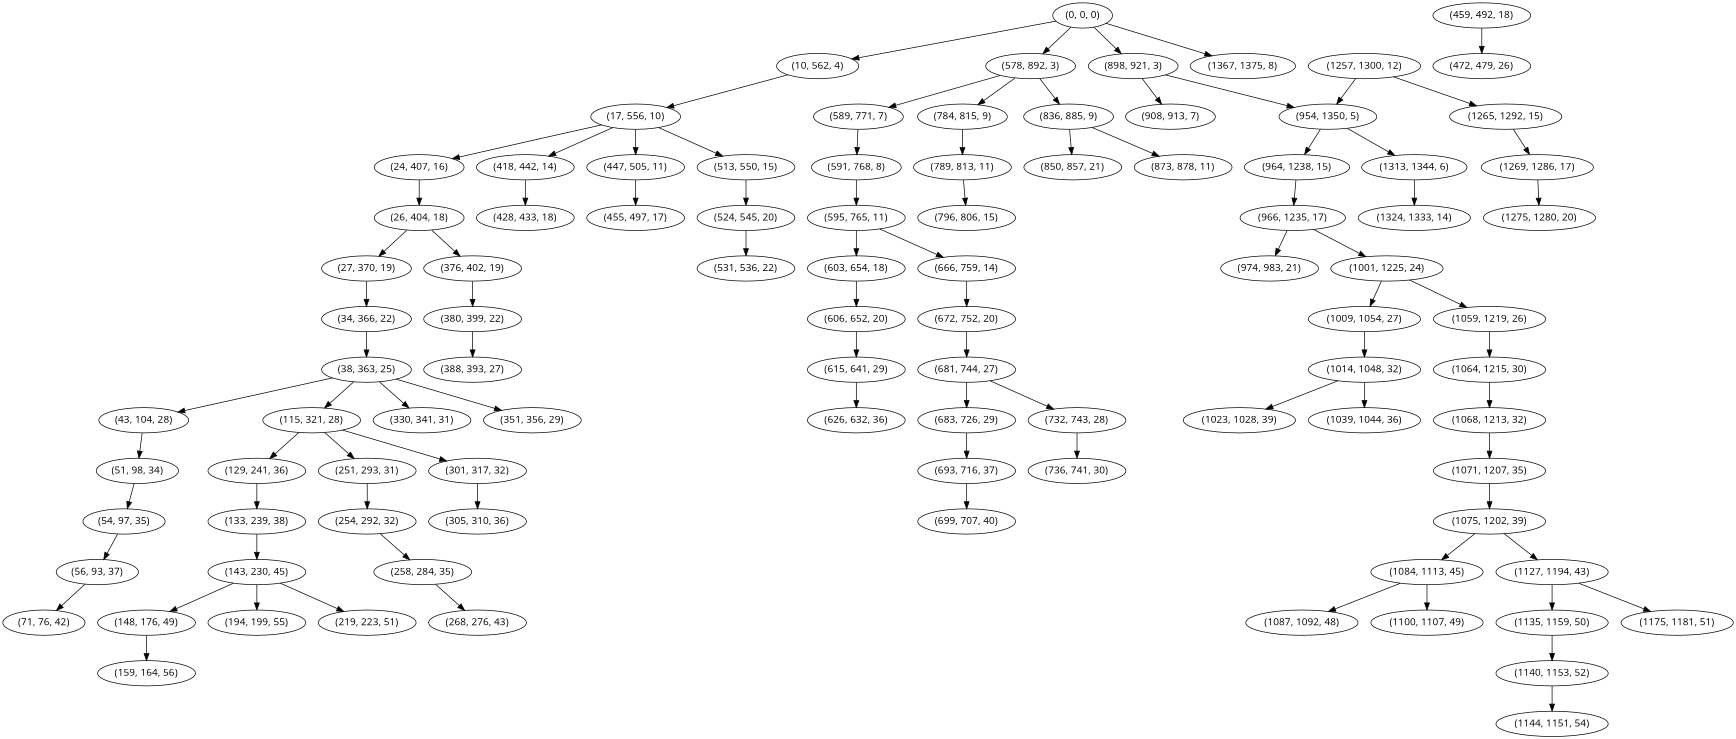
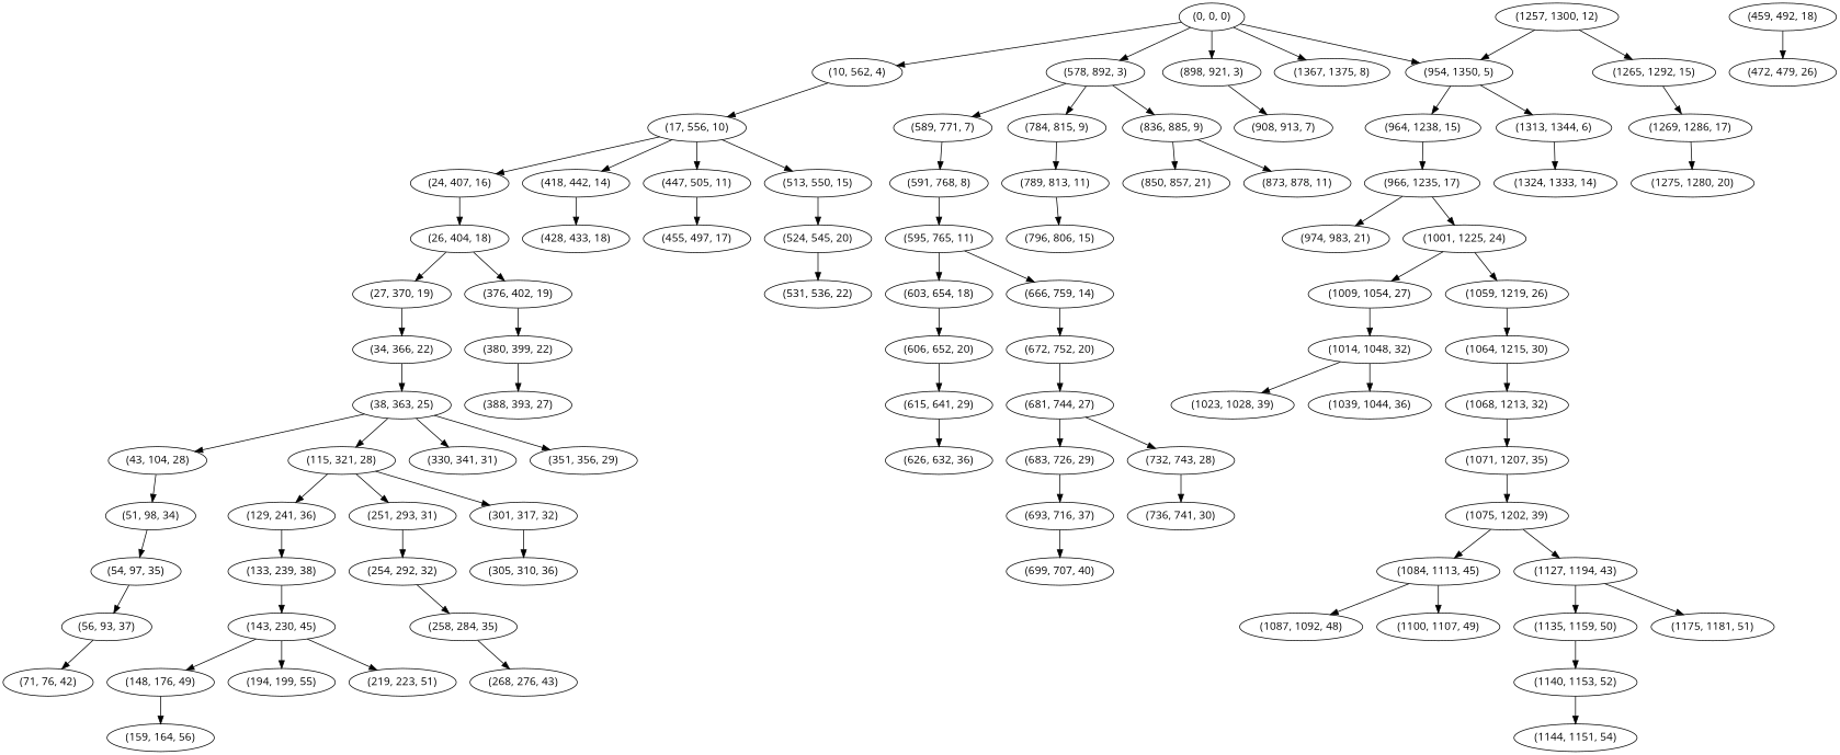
  digraph {
    fontname="Open Sans"
    node [fontname="Open Sans"]
    edge [fontname="Open Sans"]
    "(0, 0, 0)"
    "(10, 562, 4)"
    "(578, 892, 3)"
    "(898, 921, 3)"
    "(954, 1350, 5)"
    "(1367, 1375, 8)"
    "(17, 556, 10)"
    "(589, 771, 7)"
    "(784, 815, 9)"
    "(836, 885, 9)"
    "(908, 913, 7)"
    "(964, 1238, 15)"
    "(1313, 1344, 6)"
    "(24, 407, 16)"
    "(418, 442, 14)"
    "(447, 505, 11)"
    "(513, 550, 15)"
    "(26, 404, 18)"
    "(428, 433, 18)"
    "(455, 497, 17)"
    "(524, 545, 20)"
    "(27, 370, 19)"
    "(376, 402, 19)"
    "(34, 366, 22)"
    "(380, 399, 22)"
    "(38, 363, 25)"
    "(43, 104, 28)"
    "(115, 321, 28)"
    "(330, 341, 31)"
    "(351, 356, 29)"
    "(51, 98, 34)"
    "(129, 241, 36)"
    "(251, 293, 31)"
    "(301, 317, 32)"
    "(54, 97, 35)"
    "(56, 93, 37)"
    "(71, 76, 42)"
    "(133, 239, 38)"
    "(254, 292, 32)"
    "(305, 310, 36)"
    "(143, 230, 45)"
    "(148, 176, 49)"
    "(194, 199, 55)"
    "(219, 223, 51)"
    "(159, 164, 56)"
    "(258, 284, 35)"
    "(268, 276, 43)"
    "(388, 393, 27)"
    "(459, 492, 18)"
    "(472, 479, 26)"
    "(531, 536, 22)"
    "(591, 768, 8)"
    "(789, 813, 11)"
    "(850, 857, 21)"
    "(873, 878, 11)"
    "(595, 765, 11)"
    "(603, 654, 18)"
    "(666, 759, 14)"
    "(606, 652, 20)"
    "(672, 752, 20)"
    "(615, 641, 29)"
    "(626, 632, 36)"
    "(681, 744, 27)"
    "(683, 726, 29)"
    "(732, 743, 28)"
    "(693, 716, 37)"
    "(736, 741, 30)"
    "(699, 707, 40)"
    "(796, 806, 15)"
    "(966, 1235, 17)"
    "(1257, 1300, 12)"
    "(1265, 1292, 15)"
    "(1324, 1333, 14)"
    "(974, 983, 21)"
    "(1001, 1225, 24)"
    "(1009, 1054, 27)"
    "(1059, 1219, 26)"
    "(1014, 1048, 32)"
    "(1064, 1215, 30)"
    "(1023, 1028, 39)"
    "(1039, 1044, 36)"
    "(1068, 1213, 32)"
    "(1071, 1207, 35)"
    "(1075, 1202, 39)"
    "(1084, 1113, 45)"
    "(1127, 1194, 43)"
    "(1087, 1092, 48)"
    "(1100, 1107, 49)"
    "(1135, 1159, 50)"
    "(1175, 1181, 51)"
    "(1140, 1153, 52)"
    "(1144, 1151, 54)"
    "(1269, 1286, 17)"
    "(1275, 1280, 20)"
    "(0, 0, 0)" -> "(10, 562, 4)"
    "(0, 0, 0)" -> "(578, 892, 3)"
    "(0, 0, 0)" -> "(898, 921, 3)"
-   "(898, 921, 3)" -> "(954, 1350, 5)"
+   "(0, 0, 0)" -> "(954, 1350, 5)"
    "(0, 0, 0)" -> "(1367, 1375, 8)"
    "(10, 562, 4)" -> "(17, 556, 10)"
    "(578, 892, 3)" -> "(589, 771, 7)"
    "(578, 892, 3)" -> "(784, 815, 9)"
    "(578, 892, 3)" -> "(836, 885, 9)"
    "(898, 921, 3)" -> "(908, 913, 7)"
    "(954, 1350, 5)" -> "(964, 1238, 15)"
    "(954, 1350, 5)" -> "(1313, 1344, 6)"
    "(17, 556, 10)" -> "(24, 407, 16)"
    "(17, 556, 10)" -> "(418, 442, 14)"
    "(17, 556, 10)" -> "(447, 505, 11)"
    "(17, 556, 10)" -> "(513, 550, 15)"
    "(589, 771, 7)" -> "(591, 768, 8)"
    "(784, 815, 9)" -> "(789, 813, 11)"
    "(836, 885, 9)" -> "(850, 857, 21)"
    "(836, 885, 9)" -> "(873, 878, 11)"
    "(964, 1238, 15)" -> "(966, 1235, 17)"
    "(1313, 1344, 6)" -> "(1324, 1333, 14)"
    "(24, 407, 16)" -> "(26, 404, 18)"
    "(418, 442, 14)" -> "(428, 433, 18)"
    "(447, 505, 11)" -> "(455, 497, 17)"
    "(513, 550, 15)" -> "(524, 545, 20)"
    "(26, 404, 18)" -> "(27, 370, 19)"
    "(26, 404, 18)" -> "(376, 402, 19)"
    "(524, 545, 20)" -> "(531, 536, 22)"
    "(27, 370, 19)" -> "(34, 366, 22)"
    "(376, 402, 19)" -> "(380, 399, 22)"
    "(34, 366, 22)" -> "(38, 363, 25)"
    "(380, 399, 22)" -> "(388, 393, 27)"
    "(38, 363, 25)" -> "(43, 104, 28)"
    "(38, 363, 25)" -> "(115, 321, 28)"
    "(38, 363, 25)" -> "(330, 341, 31)"
    "(38, 363, 25)" -> "(351, 356, 29)"
    "(43, 104, 28)" -> "(51, 98, 34)"
    "(115, 321, 28)" -> "(129, 241, 36)"
    "(115, 321, 28)" -> "(251, 293, 31)"
    "(115, 321, 28)" -> "(301, 317, 32)"
    "(51, 98, 34)" -> "(54, 97, 35)"
    "(129, 241, 36)" -> "(133, 239, 38)"
    "(251, 293, 31)" -> "(254, 292, 32)"
    "(301, 317, 32)" -> "(305, 310, 36)"
    "(54, 97, 35)" -> "(56, 93, 37)"
    "(56, 93, 37)" -> "(71, 76, 42)"
    "(133, 239, 38)" -> "(143, 230, 45)"
    "(254, 292, 32)" -> "(258, 284, 35)"
    "(143, 230, 45)" -> "(148, 176, 49)"
    "(143, 230, 45)" -> "(194, 199, 55)"
    "(143, 230, 45)" -> "(219, 223, 51)"
    "(148, 176, 49)" -> "(159, 164, 56)"
    "(258, 284, 35)" -> "(268, 276, 43)"
    "(459, 492, 18)" -> "(472, 479, 26)"
    "(591, 768, 8)" -> "(595, 765, 11)"
    "(789, 813, 11)" -> "(796, 806, 15)"
    "(595, 765, 11)" -> "(603, 654, 18)"
    "(595, 765, 11)" -> "(666, 759, 14)"
    "(603, 654, 18)" -> "(606, 652, 20)"
    "(666, 759, 14)" -> "(672, 752, 20)"
    "(606, 652, 20)" -> "(615, 641, 29)"
    "(672, 752, 20)" -> "(681, 744, 27)"
    "(615, 641, 29)" -> "(626, 632, 36)"
    "(681, 744, 27)" -> "(683, 726, 29)"
    "(681, 744, 27)" -> "(732, 743, 28)"
    "(683, 726, 29)" -> "(693, 716, 37)"
    "(732, 743, 28)" -> "(736, 741, 30)"
    "(693, 716, 37)" -> "(699, 707, 40)"
    "(966, 1235, 17)" -> "(974, 983, 21)"
    "(966, 1235, 17)" -> "(1001, 1225, 24)"
    "(1257, 1300, 12)" -> "(954, 1350, 5)"
    "(1257, 1300, 12)" -> "(1265, 1292, 15)"
    "(1265, 1292, 15)" -> "(1269, 1286, 17)"
    "(1001, 1225, 24)" -> "(1009, 1054, 27)"
    "(1001, 1225, 24)" -> "(1059, 1219, 26)"
    "(1009, 1054, 27)" -> "(1014, 1048, 32)"
    "(1059, 1219, 26)" -> "(1064, 1215, 30)"
    "(1014, 1048, 32)" -> "(1023, 1028, 39)"
    "(1014, 1048, 32)" -> "(1039, 1044, 36)"
    "(1064, 1215, 30)" -> "(1068, 1213, 32)"
    "(1068, 1213, 32)" -> "(1071, 1207, 35)"
    "(1071, 1207, 35)" -> "(1075, 1202, 39)"
    "(1075, 1202, 39)" -> "(1084, 1113, 45)"
    "(1075, 1202, 39)" -> "(1127, 1194, 43)"
    "(1084, 1113, 45)" -> "(1087, 1092, 48)"
    "(1084, 1113, 45)" -> "(1100, 1107, 49)"
    "(1127, 1194, 43)" -> "(1135, 1159, 50)"
    "(1127, 1194, 43)" -> "(1175, 1181, 51)"
    "(1135, 1159, 50)" -> "(1140, 1153, 52)"
    "(1140, 1153, 52)" -> "(1144, 1151, 54)"
    "(1269, 1286, 17)" -> "(1275, 1280, 20)"
  }
